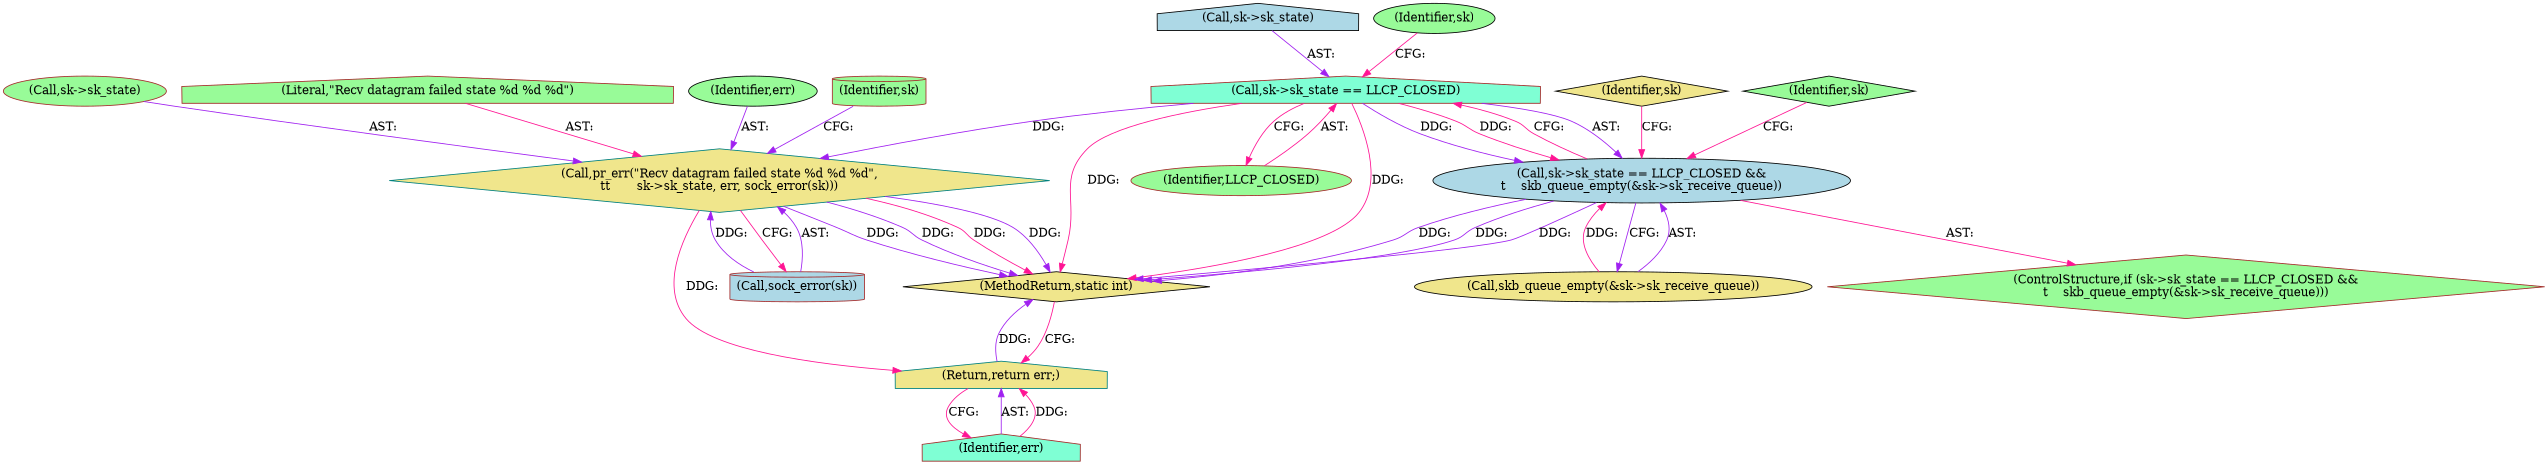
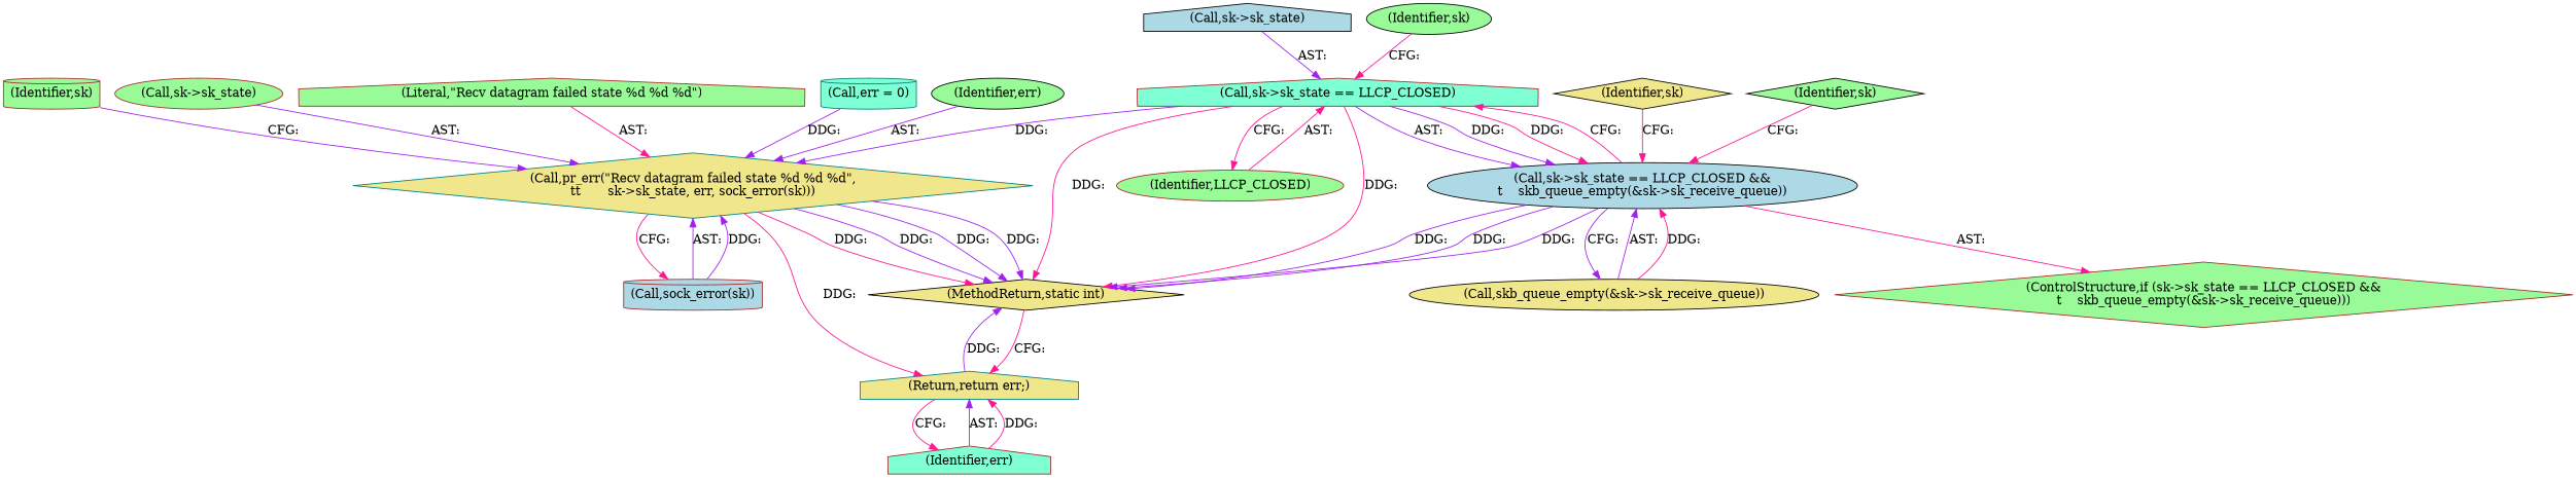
  digraph {
    node [color=brown fillcolor=palegreen shape=ellipse style=filled]
    edge [color=purple]
    n1 [fillcolor=aquamarine label="(Call,sk->sk_state == LLCP_CLOSED)" shape=house]
    n2 [color=black fillcolor=lightblue label="(Call,sk->sk_state == LLCP_CLOSED &&\n\t    skb_queue_empty(&sk->sk_receive_queue))"]
    n3 [color=teal fillcolor=khaki label="(Call,pr_err(\"Recv datagram failed state %d %d %d\",\n\t\t       sk->sk_state, err, sock_error(sk)))" shape=diamond]
    n4 [color=black fillcolor=khaki label="(MethodReturn,static int)" shape=diamond]
    n5 [label="(Identifier,LLCP_CLOSED)"]
    n6 [color=black fillcolor=khaki label="(Call,skb_queue_empty(&sk->sk_receive_queue))"]
    n7 [label="(ControlStructure,if (sk->sk_state == LLCP_CLOSED &&\n\t    skb_queue_empty(&sk->sk_receive_queue)))" shape=diamond]
    n8 [color=teal fillcolor=khaki label="(Return,return err;)" shape=house]
    n9 [fillcolor=lightblue label="(Call,sock_error(sk))" shape=cylinder]
    n10 [fillcolor=aquamarine label="(Identifier,err)" shape=house]
    n11 [color=black fillcolor=lightblue label="(Call,sk->sk_state)" shape=house]
    n12 [label="(Identifier,sk)" shape=cylinder]
    n13 [color=black fillcolor=khaki label="(Identifier,sk)" shape=diamond]
    n14 [color=black label="(Identifier,sk)" shape=diamond]
    n15 [label="(Call,sk->sk_state)"]
    n16 [label="(Literal,\"Recv datagram failed state %d %d %d\")" shape=house]
+   n17 [color=teal fillcolor=aquamarine label="(Call,err = 0)" shape=cylinder]
    n18 [color=black label="(Identifier,sk)"]
    n19 [color=black label="(Identifier,err)"]
    n1 -> n2 [label="AST: "]
    n1 -> n2 [label="DDG: "]
    n1 -> n2 [color=deeppink label="DDG: "]
    n1 -> n3 [label="DDG: "]
    n1 -> n4 [color=deeppink label="DDG: "]
    n1 -> n4 [color=deeppink label="DDG: "]
    n1 -> n5 [color=deeppink label="CFG: "]
    n2 -> n1 [color=deeppink label="CFG: "]
    n2 -> n4 [label="DDG: "]
    n2 -> n4 [label="DDG: "]
    n2 -> n4 [label="DDG: "]
    n2 -> n6 [label="CFG: "]
    n2 -> n7 [color=deeppink label="AST: "]
    n3 -> n4 [label="DDG: "]
    n3 -> n4 [label="DDG: "]
    n3 -> n4 [label="DDG: "]
    n3 -> n4 [color=deeppink label="DDG: "]
    n3 -> n8 [color=deeppink label="DDG: "]
    n3 -> n9 [color=deeppink label="CFG: "]
    n4 -> n8 [color=deeppink label="CFG: "]
    n5 -> n1 [color=deeppink label="AST: "]
    n6 -> n2 [label="AST: "]
    n6 -> n2 [color=deeppink label="DDG: "]
    n8 -> n4 [label="DDG: "]
    n8 -> n10 [color=deeppink label="CFG: "]
    n9 -> n3 [label="AST: "]
    n9 -> n3 [label="DDG: "]
    n10 -> n8 [label="AST: "]
    n10 -> n8 [color=deeppink label="DDG: "]
    n11 -> n1 [label="AST: "]
    n12 -> n3 [label="CFG: "]
    n13 -> n2 [color=deeppink label="CFG: "]
    n14 -> n2 [color=deeppink label="CFG: "]
    n15 -> n3 [label="AST: "]
    n16 -> n3 [color=deeppink label="AST: "]
+   n17 -> n3 [label="DDG: "]
    n18 -> n1 [color=deeppink label="CFG: "]
    n19 -> n3 [label="AST: "]
  }
